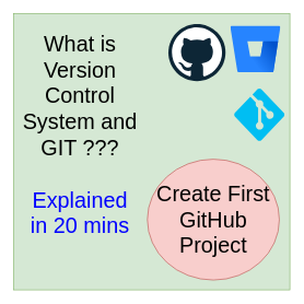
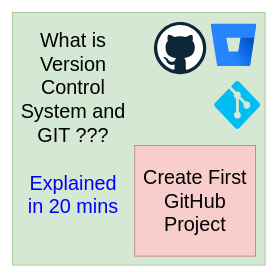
  <mxCell id="0" />
  <mxCell id="1" parent="0" />
  <mxCell id="2" value="" style="whiteSpace=wrap;html=1;aspect=fixed;strokeColor=#82b366;fillColor=#d5e8d4;" parent="1" vertex="1"><mxGeometry x="20" y="20" width="421" height="421" as="geometry" /></mxCell>
  <mxCell id="3" value="" style="dashed=0;outlineConnect=0;html=1;align=center;labelPosition=center;verticalLabelPosition=bottom;verticalAlign=top;shape=mxgraph.weblogos.github;strokeColor=#000000;" parent="1" vertex="1"><mxGeometry x="256" y="36" width="87" height="87" as="geometry" /></mxCell>
  <mxCell id="4" value="" style="image;image=img/lib/atlassian/Bitbucket_Logo.svg;strokeColor=#000000;" parent="1" vertex="1"><mxGeometry x="351" y="39" width="76" height="71.5" as="geometry" /></mxCell>
  <mxCell id="5" value="" style="verticalLabelPosition=bottom;html=1;verticalAlign=top;align=center;strokeColor=none;fillColor=#00BEF2;shape=mxgraph.azure.git_repository;" parent="1" vertex="1"><mxGeometry x="356" y="134" width="77" height="80" as="geometry" /></mxCell>
  <mxCell id="6" value="" style="shape=image;html=1;verticalAlign=top;verticalLabelPosition=bottom;labelBackgroundColor=#ffffff;imageAspect=0;aspect=fixed;image=https://cdn4.iconfinder.com/data/icons/socialcones/508/Gitlab-128.png;strokeColor=#000000;" parent="1" vertex="1"><mxGeometry x="255" y="136" width="96" height="96" as="geometry" /></mxCell>
  <mxCell id="7" value="What is Version Control System and GIT ???&lt;br&gt;&lt;br&gt;&lt;font color=&quot;#0000FF&quot;&gt;Explained&lt;br&gt;in 20 mins&lt;br&gt;&lt;/font&gt;" style="text;html=1;strokeColor=none;fillColor=none;align=center;verticalAlign=middle;whiteSpace=wrap;rounded=0;fontSize=33;" parent="1" vertex="1"><mxGeometry x="29" y="54" width="185" height="301.25" as="geometry" /></mxCell>
- <mxCell id="8" value="Create First GitHub&lt;br&gt;Project" style="ellipse;whiteSpace=wrap;html=1;fontSize=33;strokeColor=#b85450;fillColor=#f8cecc;" parent="1" vertex="1"><mxGeometry x="224" y="242" width="201" height="184" as="geometry" /></mxCell>
+ <mxCell id="8" value="Create First GitHub&lt;br&gt;Project" style="whiteSpace=wrap;html=1;fontSize=33;strokeColor=#b85450;fillColor=#f8cecc;rounded=0;" parent="1" vertex="1"><mxGeometry x="224" y="242" width="201" height="184" as="geometry" /></mxCell>
